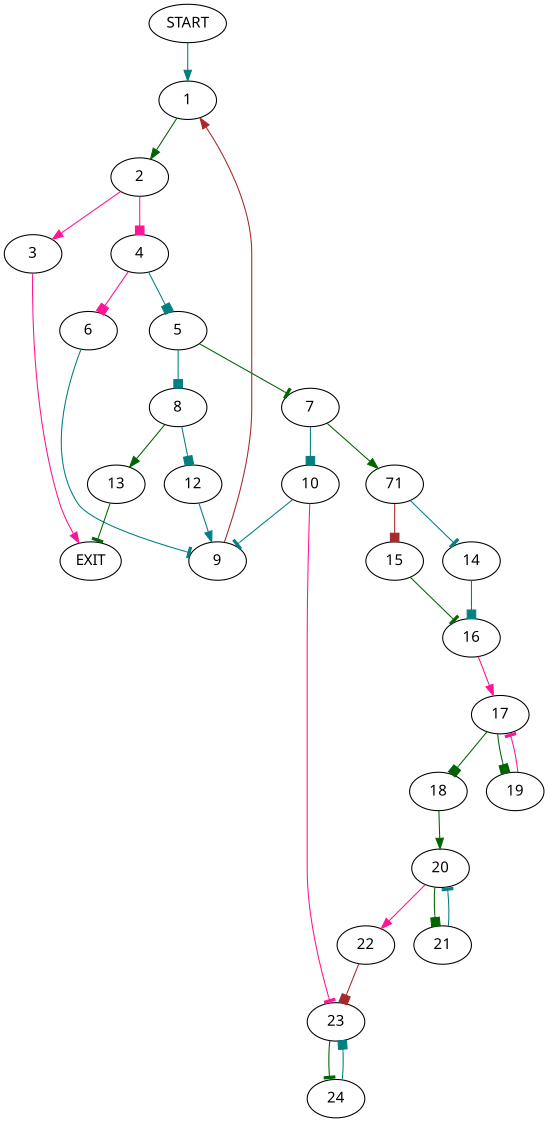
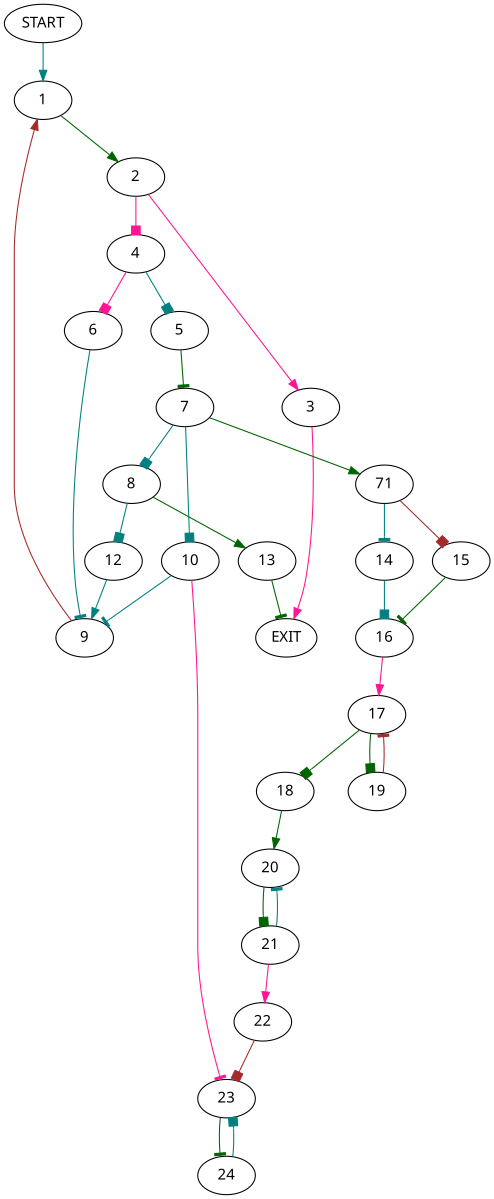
  digraph {
    fontname="Noto Sans"
    node [fontname="Noto Sans"]
    edge [arrowhead=box color=teal fontname="Noto Sans"]
    n1 [label=START]
    1
    2
    n4 [label=EXIT]
    3
    4
    5
    6
    7
    8
    9
    10
    n13 [label=71]
    12
    13
    23
    14
    15
    16
    17
    18
    19
    20
    21
    22
    24
    n1 -> 1 [arrowhead=normal]
    1 -> 2 [arrowhead=normal color=darkgreen]
    2 -> 3 [arrowhead=normal color=deeppink]
    2 -> 4 [color=deeppink]
    3 -> n4 [arrowhead=normal color=deeppink]
    4 -> 5
    4 -> 6 [color=deeppink]
    5 -> 7 [arrowhead=tee color=darkgreen]
-   5 -> 8
+   7 -> 8
    6 -> 9 [arrowhead=tee]
    7 -> 10
    7 -> n13 [arrowhead=normal color=darkgreen]
    8 -> 12
    8 -> 13 [arrowhead=normal color=darkgreen]
    9 -> 1 [arrowhead=normal color=brown]
    10 -> 9 [arrowhead=tee]
    10 -> 23 [arrowhead=tee color=deeppink]
    n13 -> 14 [arrowhead=tee]
    n13 -> 15 [color=brown]
    12 -> 9 [arrowhead=normal]
    13 -> n4 [arrowhead=tee color=darkgreen]
    23 -> 24 [arrowhead=tee color=darkgreen]
    14 -> 16
    15 -> 16 [arrowhead=tee color=darkgreen]
    16 -> 17 [arrowhead=normal color=deeppink]
    17 -> 18 [color=darkgreen]
    17 -> 19 [color=darkgreen]
    18 -> 20 [arrowhead=normal color=darkgreen]
-   19 -> 17 [arrowhead=tee color=deeppink]
+   19 -> 17 [arrowhead=tee color=brown]
    20 -> 21 [color=darkgreen]
-   20 -> 22 [arrowhead=normal color=deeppink]
+   21 -> 22 [arrowhead=normal color=deeppink]
    21 -> 20 [arrowhead=tee]
    22 -> 23 [color=brown]
    24 -> 23
  }
